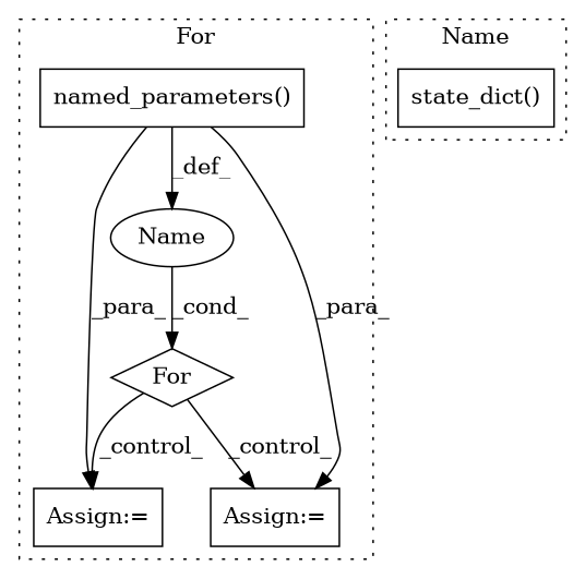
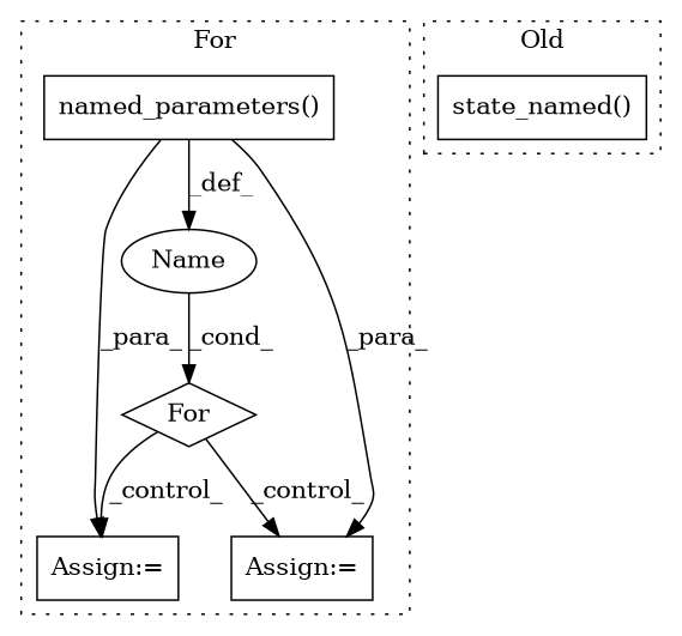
  digraph {
    node [a=75 l=3 shape=box]
    n1 [l=23 label="named_parameters()" s=3066]
    n2 [a=107 l="4,14" label=For s="3047,3089" shape=diamond]
    n3 [a=87 l=5 label=Name s=3057 shape=ellipse]
    n4 [a=68 label="Assign:=" s=3179]
    n5 [a=68 label="Assign:=" s=3117]
-   n6 [l=17 label="state_dict()" s=3049]
+   n6 [l=17 label="state_named()" s=3049]
    subgraph cluster_1 {
      label=For
      style=dotted
      n1
      n2
      n3
      n4
      n5
    }
    subgraph cluster_2 {
-     label=Name
+     label=Old
      style=dotted
      n6
    }
    n1 -> n3 [label=_def_]
    n1 -> n4 [label=_para_]
    n1 -> n5 [label=_para_]
    n2 -> n4 [label=_control_]
    n2 -> n5 [label=_control_]
    n3 -> n2 [label=_cond_]
  }
